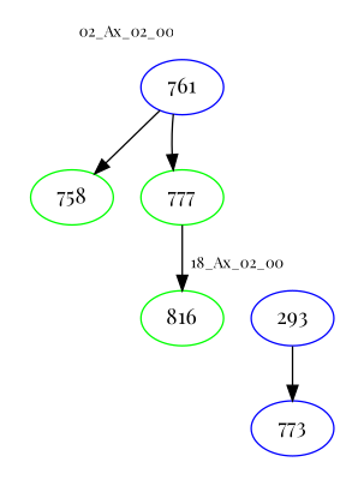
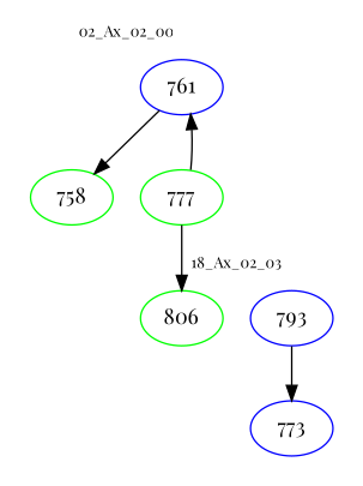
  digraph {
    fontname="Playfair Display"
    node [color=blue fontname="Playfair Display"]
    edge [color=black fontname="Playfair Display"]
    n1 [label=761]
    n2 [color=green label=758]
    n3 [color=green label=777]
-   n4 [label=293]
+   n4 [label=793]
    n5 [label=773]
-   n6 [color=green label=816]
+   n6 [color=green label=806]
    subgraph cluster_1 {
      color=white
      fontsize=10
      label="02_Ax_02_00"
      n1
      n2
      n3
    }
    subgraph cluster_2 {
      color=white
      fontsize=10
-     label="18_Ax_02_00"
+     label="18_Ax_02_03"
      n4
      n5
      n6
    }
    n1 -> n2
-   n1 -> n3
+   n3 -> n1
    n3 -> n6
    n4 -> n5
  }
